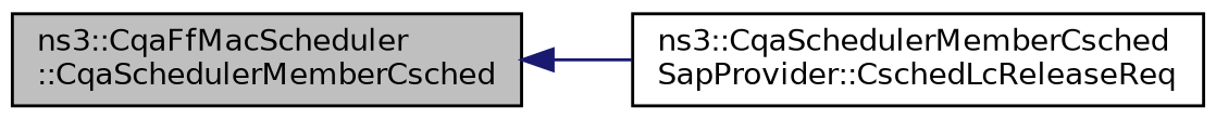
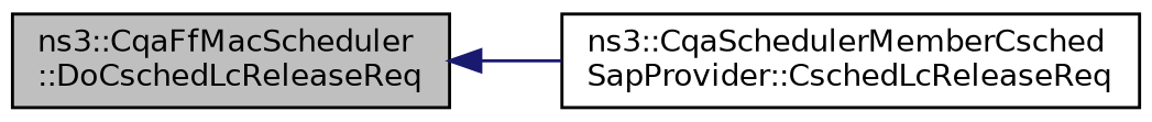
  digraph {
    rankdir=LR
    node [color=black fontname=Helvetica fontsize=10 shape=record style=filled]
-   n1 [fillcolor=grey75 fontcolor=black height=0.2 label="ns3::CqaFfMacScheduler\l::CqaSchedulerMemberCsched" width=0.4]
+   n1 [fillcolor=grey75 fontcolor=black height=0.2 label="ns3::CqaFfMacScheduler\l::DoCschedLcReleaseReq" width=0.4]
    n2 [fillcolor=white height=0.2 label="ns3::CqaSchedulerMemberCsched\lSapProvider::CschedLcReleaseReq" width=0.4]
    n1 -> n2 [color=midnightblue dir=back fontname=Helvetica fontsize=10 labelfontname=Helvetica labelfontsize=10 style=solid]
  }
